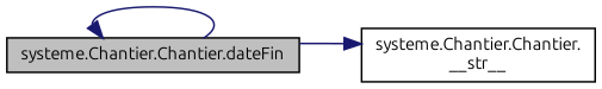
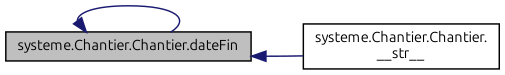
  digraph {
    rankdir=LR
    fontname=Ubuntu
    node [color=black fontname=Ubuntu fontsize=10 shape=record style=filled]
    edge [color=midnightblue dir=back fontname=Ubuntu fontsize=10 labelfontname=Helvetica labelfontsize=10 style=solid]
    n1 [fillcolor=grey75 fontcolor=black height=0.2 label="systeme.Chantier.Chantier.dateFin" width=0.4]
    n2 [fillcolor=white height=0.2 label="systeme.Chantier.Chantier.\l__str__" width=0.4]
    n1 -> n1
-   n2 -> n1
+   n1 -> n2
  }
